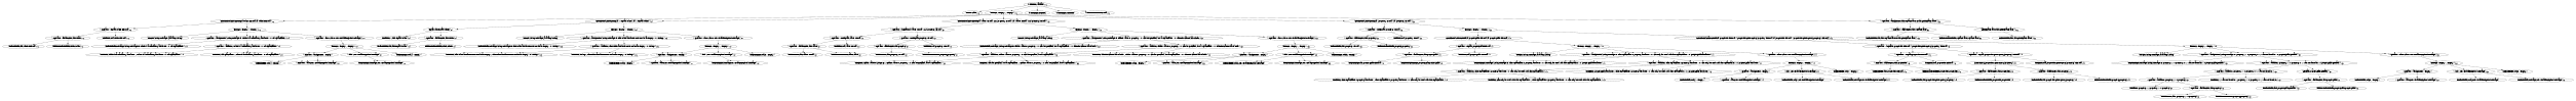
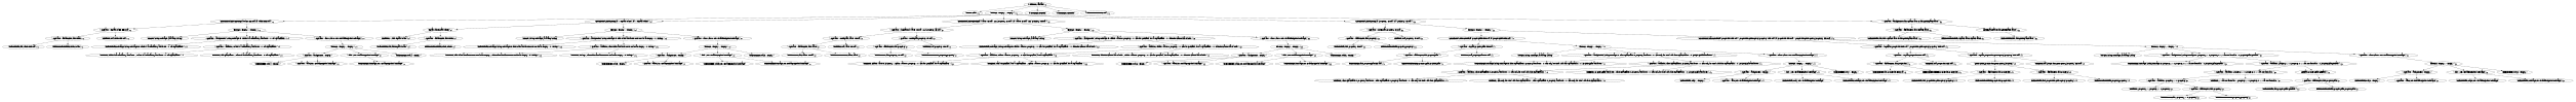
  digraph {
    n1 [label=<(METHOD,validate)<SUB>116</SUB>>]
    n2 [label=<(PARAM,this)<SUB>116</SUB>>]
    n3 [label=<(BLOCK,&lt;empty&gt;,&lt;empty&gt;)<SUB>116</SUB>>]
    n4 [label=<(MODIFIER,PUBLIC)>]
    n5 [label=<(MODIFIER,VIRTUAL)>]
    n6 [label=<(METHOD_RETURN,void)<SUB>116</SUB>>]
    n7 [label=<(CONTROL_STRUCTURE,if (token == null),if (token == null))<SUB>118</SUB>>]
    n8 [label=<(CONTROL_STRUCTURE,if (&quot;&quot;.equals(token)),if (&quot;&quot;.equals(token)))<SUB>124</SUB>>]
    n9 [label=<(CONTROL_STRUCTURE,if ((value != null) &amp;&amp; (property != null)),if ((value != null) &amp;&amp; (property != null)))<SUB>131</SUB>>]
    n10 [label=<(CONTROL_STRUCTURE,if ((property != null)),if ((property != null)))<SUB>138</SUB>>]
    n11 [label=<(&lt;operator&gt;.assignment,this.replaceValue = this.getReplaceValue())<SUB>156</SUB>>]
    n12 [label=<(&lt;operator&gt;.equals,token == null)<SUB>118</SUB>>]
    n13 [label=<(BLOCK,&lt;empty&gt;,&lt;empty&gt;)<SUB>118</SUB>>]
    n14 [label=<(equals,this.equals(token))<SUB>124</SUB>>]
    n15 [label=<(BLOCK,&lt;empty&gt;,&lt;empty&gt;)<SUB>124</SUB>>]
    n16 [label=<(&lt;operator&gt;.logicalAnd,(value != null) &amp;&amp; (property != null))<SUB>131</SUB>>]
    n17 [label=<(BLOCK,&lt;empty&gt;,&lt;empty&gt;)<SUB>131</SUB>>]
    n18 [label=<(&lt;operator&gt;.notEquals,property != null)<SUB>138</SUB>>]
    n19 [label=<(BLOCK,&lt;empty&gt;,&lt;empty&gt;)<SUB>138</SUB>>]
    n20 [label=<(&lt;operator&gt;.fieldAccess,this.replaceValue)<SUB>156</SUB>>]
    n21 [label=<(getReplaceValue,this.getReplaceValue())<SUB>156</SUB>>]
    n22 [label=<(&lt;operator&gt;.fieldAccess,this.token)<SUB>118</SUB>>]
    n23 [label=<(LITERAL,null,token == null)<SUB>118</SUB>>]
    n24 [label=<(LOCAL,String message: java.lang.String)>]
    n25 [label=<(&lt;operator&gt;.assignment,String message = &quot;token is a mandatory attribute &quot; + &quot;of replacefilter.&quot;)<SUB>119</SUB>>]
    n26 [label=<(&lt;operator&gt;.throw,throw new BuildException(message);)<SUB>121</SUB>>]
    n27 [label=<(IDENTIFIER,this,token == null)<SUB>118</SUB>>]
    n28 [label=<(FIELD_IDENTIFIER,token,token)<SUB>118</SUB>>]
    n29 [label=<(IDENTIFIER,message,String message = &quot;token is a mandatory attribute &quot; + &quot;of replacefilter.&quot;)<SUB>119</SUB>>]
    n30 [label=<(&lt;operator&gt;.addition,&quot;token is a mandatory attribute &quot; + &quot;of replacefilter.&quot;)<SUB>119</SUB>>]
    n31 [label=<(BLOCK,&lt;empty&gt;,&lt;empty&gt;)<SUB>121</SUB>>]
    n32 [label=<(LITERAL,&quot;token is a mandatory attribute &quot;,&quot;token is a mandatory attribute &quot; + &quot;of replacefilter.&quot;)<SUB>119</SUB>>]
    n33 [label=<(LITERAL,&quot;of replacefilter.&quot;,&quot;token is a mandatory attribute &quot; + &quot;of replacefilter.&quot;)<SUB>120</SUB>>]
    n34 [label=<(&lt;operator&gt;.assignment,&lt;empty&gt;)>]
    n35 [label=<(&lt;init&gt;,new BuildException(message))<SUB>121</SUB>>]
    n36 [label=<(IDENTIFIER,$obj4,&lt;empty&gt;)>]
    n37 [label=<(IDENTIFIER,$obj4,&lt;empty&gt;)>]
    n38 [label=<(&lt;operator&gt;.alloc,new BuildException(message))<SUB>121</SUB>>]
    n39 [label=<(IDENTIFIER,message,new BuildException(message))<SUB>121</SUB>>]
    n40 [label=<(LITERAL,&quot;&quot;,this.equals(token))<SUB>124</SUB>>]
    n41 [label=<(&lt;operator&gt;.fieldAccess,this.token)<SUB>124</SUB>>]
    n42 [label=<(LOCAL,String message: java.lang.String)>]
    n43 [label=<(&lt;operator&gt;.assignment,String message = &quot;The token attribute must not be an empty &quot; + &quot;string.&quot;)<SUB>125</SUB>>]
    n44 [label=<(&lt;operator&gt;.throw,throw new BuildException(message);)<SUB>127</SUB>>]
    n45 [label=<(IDENTIFIER,this,this.equals(token))<SUB>124</SUB>>]
    n46 [label=<(FIELD_IDENTIFIER,token,token)<SUB>124</SUB>>]
    n47 [label=<(IDENTIFIER,message,String message = &quot;The token attribute must not be an empty &quot; + &quot;string.&quot;)<SUB>125</SUB>>]
    n48 [label=<(&lt;operator&gt;.addition,&quot;The token attribute must not be an empty &quot; + &quot;string.&quot;)<SUB>125</SUB>>]
    n49 [label=<(BLOCK,&lt;empty&gt;,&lt;empty&gt;)<SUB>127</SUB>>]
    n50 [label=<(LITERAL,&quot;The token attribute must not be an empty &quot;,&quot;The token attribute must not be an empty &quot; + &quot;string.&quot;)<SUB>125</SUB>>]
    n51 [label=<(LITERAL,&quot;string.&quot;,&quot;The token attribute must not be an empty &quot; + &quot;string.&quot;)<SUB>126</SUB>>]
    n52 [label=<(&lt;operator&gt;.assignment,&lt;empty&gt;)>]
    n53 [label=<(&lt;init&gt;,new BuildException(message))<SUB>127</SUB>>]
    n54 [label=<(IDENTIFIER,$obj5,&lt;empty&gt;)>]
    n55 [label=<(IDENTIFIER,$obj5,&lt;empty&gt;)>]
    n56 [label=<(&lt;operator&gt;.alloc,new BuildException(message))<SUB>127</SUB>>]
+   n57 [label=<(IDENTIFIER,$obj5,new BuildException(message))>]
    n58 [label=<(IDENTIFIER,message,new BuildException(message))<SUB>127</SUB>>]
    n59 [label=<(&lt;operator&gt;.notEquals,value != null)<SUB>131</SUB>>]
    n60 [label=<(&lt;operator&gt;.notEquals,property != null)<SUB>131</SUB>>]
    n61 [label=<(LOCAL,String message: java.lang.String)>]
    n62 [label=<(&lt;operator&gt;.assignment,String message = &quot;Either value or property &quot; + &quot;can be specified, but a replacefilter &quot; + &quot;element cannot have both.&quot;)<SUB>132</SUB>>]
    n63 [label=<(&lt;operator&gt;.throw,throw new BuildException(message);)<SUB>135</SUB>>]
    n64 [label=<(&lt;operator&gt;.fieldAccess,this.value)<SUB>131</SUB>>]
    n65 [label=<(LITERAL,null,value != null)<SUB>131</SUB>>]
    n66 [label=<(&lt;operator&gt;.fieldAccess,this.property)<SUB>131</SUB>>]
    n67 [label=<(LITERAL,null,property != null)<SUB>131</SUB>>]
    n68 [label=<(IDENTIFIER,this,value != null)<SUB>131</SUB>>]
    n69 [label=<(FIELD_IDENTIFIER,value,value)<SUB>131</SUB>>]
    n70 [label=<(IDENTIFIER,this,property != null)<SUB>131</SUB>>]
    n71 [label=<(FIELD_IDENTIFIER,property,property)<SUB>131</SUB>>]
    n72 [label=<(IDENTIFIER,message,String message = &quot;Either value or property &quot; + &quot;can be specified, but a replacefilter &quot; + &quot;element cannot have both.&quot;)<SUB>132</SUB>>]
    n73 [label=<(&lt;operator&gt;.addition,&quot;Either value or property &quot; + &quot;can be specified, but a replacefilter &quot; + &quot;element cannot have both.&quot;)<SUB>132</SUB>>]
    n74 [label=<(BLOCK,&lt;empty&gt;,&lt;empty&gt;)<SUB>135</SUB>>]
    n75 [label=<(&lt;operator&gt;.addition,&quot;Either value or property &quot; + &quot;can be specified, but a replacefilter &quot;)<SUB>132</SUB>>]
    n76 [label=<(LITERAL,&quot;element cannot have both.&quot;,&quot;Either value or property &quot; + &quot;can be specified, but a replacefilter &quot; + &quot;element cannot have both.&quot;)<SUB>134</SUB>>]
    n77 [label=<(LITERAL,&quot;Either value or property &quot;,&quot;Either value or property &quot; + &quot;can be specified, but a replacefilter &quot;)<SUB>132</SUB>>]
    n78 [label=<(LITERAL,&quot;can be specified, but a replacefilter &quot;,&quot;Either value or property &quot; + &quot;can be specified, but a replacefilter &quot;)<SUB>133</SUB>>]
    n79 [label=<(&lt;operator&gt;.assignment,&lt;empty&gt;)>]
    n80 [label=<(&lt;init&gt;,new BuildException(message))<SUB>135</SUB>>]
    n81 [label=<(IDENTIFIER,$obj6,&lt;empty&gt;)>]
    n82 [label=<(IDENTIFIER,$obj6,&lt;empty&gt;)>]
    n83 [label=<(&lt;operator&gt;.alloc,new BuildException(message))<SUB>135</SUB>>]
    n84 [label=<(IDENTIFIER,$obj6,new BuildException(message))>]
    n85 [label=<(IDENTIFIER,message,new BuildException(message))<SUB>135</SUB>>]
    n86 [label=<(&lt;operator&gt;.fieldAccess,this.property)<SUB>138</SUB>>]
    n87 [label=<(LITERAL,null,property != null)<SUB>138</SUB>>]
    n88 [label=<(CONTROL_STRUCTURE,if (propertyFile == null),if (propertyFile == null))<SUB>140</SUB>>]
    n89 [label=<(CONTROL_STRUCTURE,if (properties == null || properties.getProperty(property) == null),if (properties == null || properties.getProperty(property) == null))<SUB>148</SUB>>]
    n90 [label=<(IDENTIFIER,this,property != null)<SUB>138</SUB>>]
    n91 [label=<(FIELD_IDENTIFIER,property,property)<SUB>138</SUB>>]
    n92 [label=<(&lt;operator&gt;.equals,propertyFile == null)<SUB>147</SUB>>]
    n93 [label=<(BLOCK,&lt;empty&gt;,&lt;empty&gt;)<SUB>140</SUB>>]
    n94 [label=<(&lt;operator&gt;.logicalOr,properties == null || properties.getProperty(property) == null)<SUB>148</SUB>>]
    n95 [label=<(BLOCK,&lt;empty&gt;,&lt;empty&gt;)<SUB>149</SUB>>]
    n96 [label=<(&lt;operator&gt;.fieldAccess,this.propertyFile)<SUB>140</SUB>>]
    n97 [label=<(LITERAL,null,propertyFile == null)<SUB>140</SUB>>]
    n98 [label=<(LOCAL,String message: java.lang.String)>]
    n99 [label=<(&lt;operator&gt;.assignment,String message = &quot;The replacefilter's property attribute &quot; + &quot;can only be used with the replacetask's &quot; + &quot;propertyFile attribute.&quot;)<SUB>141</SUB>>]
    n100 [label=<(&lt;operator&gt;.throw,throw new BuildException(message);)<SUB>144</SUB>>]
    n101 [label=<(IDENTIFIER,this,propertyFile == null)<SUB>140</SUB>>]
    n102 [label=<(FIELD_IDENTIFIER,propertyFile,propertyFile)<SUB>140</SUB>>]
    n103 [label=<(IDENTIFIER,message,String message = &quot;The replacefilter's property attribute &quot; + &quot;can only be used with the replacetask's &quot; + &quot;propertyFile attribute.&quot;)<SUB>141</SUB>>]
    n104 [label=<(&lt;operator&gt;.addition,&quot;The replacefilter's property attribute &quot; + &quot;can only be used with the replacetask's &quot; + &quot;propertyFile attribute.&quot;)<SUB>141</SUB>>]
    n105 [label=<(BLOCK,&lt;empty&gt;,&lt;empty&gt;)<SUB>144</SUB>>]
    n106 [label=<(&lt;operator&gt;.addition,&quot;The replacefilter's property attribute &quot; + &quot;can only be used with the replacetask's &quot;)<SUB>141</SUB>>]
    n107 [label=<(LITERAL,&quot;propertyFile attribute.&quot;,&quot;The replacefilter's property attribute &quot; + &quot;can only be used with the replacetask's &quot; + &quot;propertyFile attribute.&quot;)<SUB>143</SUB>>]
    n108 [label=<(LITERAL,&quot;The replacefilter's property attribute &quot;,&quot;The replacefilter's property attribute &quot; + &quot;can only be used with the replacetask's &quot;)<SUB>141</SUB>>]
    n109 [label=<(LITERAL,&quot;can only be used with the replacetask's &quot;,&quot;The replacefilter's property attribute &quot; + &quot;can only be used with the replacetask's &quot;)<SUB>142</SUB>>]
    n110 [label=<(&lt;operator&gt;.assignment,&lt;empty&gt;)>]
    n111 [label=<(&lt;init&gt;,new BuildException(message))<SUB>144</SUB>>]
    n112 [label=<(IDENTIFIER,$obj7,&lt;empty&gt;)>]
    n113 [label=<(IDENTIFIER,$obj7,&lt;empty&gt;)>]
    n114 [label=<(&lt;operator&gt;.alloc,new BuildException(message))<SUB>144</SUB>>]
    n115 [label=<(IDENTIFIER,$obj7,new BuildException(message))>]
    n116 [label=<(IDENTIFIER,message,new BuildException(message))<SUB>144</SUB>>]
    n117 [label=<(&lt;operator&gt;.equals,properties == null)<SUB>148</SUB>>]
    n118 [label=<(&lt;operator&gt;.equals,properties.getProperty(property) == null)<SUB>749</SUB>>]
    n119 [label=<(LOCAL,String message: java.lang.String)>]
    n120 [label=<(&lt;operator&gt;.assignment,String message = &quot;property \&quot;&quot; + property + &quot;\&quot; was not found in &quot; + propertyFile.getPath())<SUB>150</SUB>>]
    n121 [label=<(&lt;operator&gt;.throw,throw new BuildException(message);)<SUB>152</SUB>>]
    n122 [label=<(&lt;operator&gt;.fieldAccess,this.properties)<SUB>148</SUB>>]
    n123 [label=<(LITERAL,null,properties == null)<SUB>148</SUB>>]
    n124 [label=<(getProperty,properties.getProperty(property))<SUB>149</SUB>>]
    n125 [label=<(LITERAL,null,properties.getProperty(property) == null)<SUB>149</SUB>>]
    n126 [label=<(IDENTIFIER,this,properties == null)<SUB>148</SUB>>]
    n127 [label=<(FIELD_IDENTIFIER,properties,properties)<SUB>148</SUB>>]
    n128 [label=<(&lt;operator&gt;.fieldAccess,this.properties)<SUB>149</SUB>>]
    n129 [label=<(&lt;operator&gt;.fieldAccess,this.property)<SUB>149</SUB>>]
    n130 [label=<(IDENTIFIER,this,properties.getProperty(property))<SUB>149</SUB>>]
    n131 [label=<(FIELD_IDENTIFIER,properties,properties)<SUB>149</SUB>>]
    n132 [label=<(IDENTIFIER,this,properties.getProperty(property))<SUB>149</SUB>>]
    n133 [label=<(FIELD_IDENTIFIER,property,property)<SUB>149</SUB>>]
    n134 [label=<(IDENTIFIER,message,String message = &quot;property \&quot;&quot; + property + &quot;\&quot; was not found in &quot; + propertyFile.getPath())<SUB>150</SUB>>]
    n135 [label=<(&lt;operator&gt;.addition,&quot;property \&quot;&quot; + property + &quot;\&quot; was not found in &quot; + propertyFile.getPath())<SUB>150</SUB>>]
    n136 [label=<(BLOCK,&lt;empty&gt;,&lt;empty&gt;)<SUB>152</SUB>>]
    n137 [label=<(&lt;operator&gt;.addition,&quot;property \&quot;&quot; + property + &quot;\&quot; was not found in &quot;)<SUB>150</SUB>>]
    n138 [label=<(getPath,propertyFile.getPath())<SUB>151</SUB>>]
    n139 [label=<(&lt;operator&gt;.addition,&quot;property \&quot;&quot; + property)<SUB>150</SUB>>]
    n140 [label=<(LITERAL,&quot;\&quot; was not found in &quot;,&quot;property \&quot;&quot; + property + &quot;\&quot; was not found in &quot;)<SUB>151</SUB>>]
    n141 [label=<(&lt;operator&gt;.fieldAccess,this.propertyFile)<SUB>151</SUB>>]
    n142 [label=<(LITERAL,&quot;property \&quot;&quot;,&quot;property \&quot;&quot; + property)<SUB>150</SUB>>]
    n143 [label=<(&lt;operator&gt;.fieldAccess,this.property)<SUB>150</SUB>>]
    n144 [label=<(IDENTIFIER,this,&quot;property \&quot;&quot; + property)<SUB>150</SUB>>]
    n145 [label=<(FIELD_IDENTIFIER,property,property)<SUB>150</SUB>>]
    n146 [label=<(IDENTIFIER,this,propertyFile.getPath())<SUB>151</SUB>>]
    n147 [label=<(FIELD_IDENTIFIER,propertyFile,propertyFile)<SUB>151</SUB>>]
    n148 [label=<(&lt;operator&gt;.assignment,&lt;empty&gt;)>]
    n149 [label=<(&lt;init&gt;,new BuildException(message))<SUB>152</SUB>>]
    n150 [label=<(IDENTIFIER,$obj8,&lt;empty&gt;)>]
    n151 [label=<(IDENTIFIER,$obj8,&lt;empty&gt;)>]
    n152 [label=<(&lt;operator&gt;.alloc,new BuildException(message))<SUB>152</SUB>>]
    n153 [label=<(IDENTIFIER,$obj8,new BuildException(message))>]
    n154 [label=<(IDENTIFIER,message,new BuildException(message))<SUB>152</SUB>>]
    n155 [label=<(IDENTIFIER,this,this.replaceValue = this.getReplaceValue())<SUB>156</SUB>>]
    n156 [label=<(FIELD_IDENTIFIER,replaceValue,replaceValue)<SUB>156</SUB>>]
    n157 [label=<(IDENTIFIER,this,this.getReplaceValue())<SUB>156</SUB>>]
    n1 -> n2
    n1 -> n3
    n1 -> n4
    n1 -> n5
    n1 -> n6
    n3 -> n7
    n3 -> n8
    n3 -> n9
    n3 -> n10
    n3 -> n11
    n7 -> n12
    n7 -> n13
    n8 -> n14
    n8 -> n15
    n9 -> n16
    n9 -> n17
    n10 -> n18
    n10 -> n19
    n11 -> n20
    n11 -> n21
    n12 -> n22
    n12 -> n23
    n13 -> n24
    n13 -> n25
    n13 -> n26
    n14 -> n40
    n14 -> n41
    n15 -> n42
    n15 -> n43
    n15 -> n44
    n16 -> n59
    n16 -> n60
    n17 -> n61
    n17 -> n62
    n17 -> n63
    n18 -> n86
    n18 -> n87
    n19 -> n88
    n19 -> n89
    n20 -> n155
    n20 -> n156
    n21 -> n157
    n22 -> n27
    n22 -> n28
    n25 -> n29
    n25 -> n30
    n26 -> n31
    n30 -> n32
    n30 -> n33
    n31 -> n34
    n31 -> n35
    n31 -> n36
    n34 -> n37
    n34 -> n38
    n35 -> n39
    n41 -> n45
    n41 -> n46
    n43 -> n47
    n43 -> n48
    n44 -> n49
    n48 -> n50
    n48 -> n51
    n49 -> n52
    n49 -> n53
    n49 -> n54
    n52 -> n55
    n52 -> n56
+   n53 -> n57
    n53 -> n58
    n59 -> n64
    n59 -> n65
    n60 -> n66
    n60 -> n67
    n62 -> n72
    n62 -> n73
    n63 -> n74
    n64 -> n68
    n64 -> n69
    n66 -> n70
    n66 -> n71
    n73 -> n75
    n73 -> n76
    n74 -> n79
    n74 -> n80
    n74 -> n81
    n75 -> n77
    n75 -> n78
    n79 -> n82
    n79 -> n83
    n80 -> n84
    n80 -> n85
    n86 -> n90
    n86 -> n91
    n88 -> n92
    n88 -> n93
    n89 -> n94
    n89 -> n95
    n92 -> n96
    n92 -> n97
    n93 -> n98
    n93 -> n99
    n93 -> n100
    n94 -> n117
    n94 -> n118
    n95 -> n119
    n95 -> n120
    n95 -> n121
    n96 -> n101
    n96 -> n102
    n99 -> n103
    n99 -> n104
    n100 -> n105
    n104 -> n106
    n104 -> n107
    n105 -> n110
    n105 -> n111
    n105 -> n112
    n106 -> n108
    n106 -> n109
    n110 -> n113
    n110 -> n114
    n111 -> n115
    n111 -> n116
    n117 -> n122
    n117 -> n123
    n118 -> n124
    n118 -> n125
    n120 -> n134
    n120 -> n135
    n121 -> n136
    n122 -> n126
    n122 -> n127
    n124 -> n128
    n124 -> n129
    n128 -> n130
    n128 -> n131
    n129 -> n132
    n129 -> n133
    n135 -> n137
    n135 -> n138
    n136 -> n148
    n136 -> n149
    n136 -> n150
    n137 -> n139
    n137 -> n140
    n138 -> n141
    n139 -> n142
    n139 -> n143
    n141 -> n146
    n141 -> n147
    n143 -> n144
    n143 -> n145
    n148 -> n151
    n148 -> n152
    n149 -> n153
    n149 -> n154
  }
